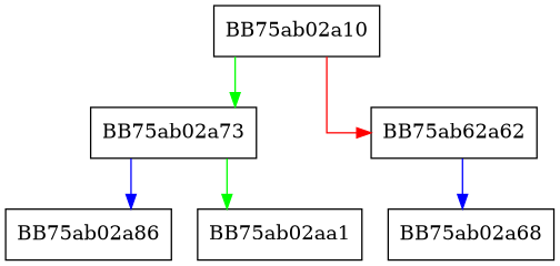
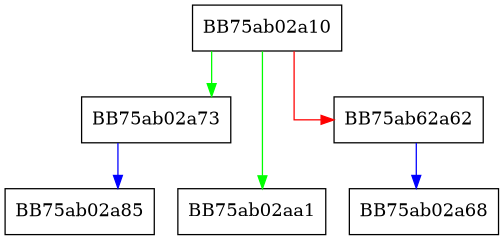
  digraph {
    splines=ortho
    node [shape=box]
    edge [color=green]
    BB75ab02a10
    BB75ab02a73
    n3 [label=BB75ab62a62]
    BB75ab02aa1
-   BB75ab02a85 [label=BB75ab02a86]
+   BB75ab02a85
    BB75ab02a68
    BB75ab02a10 -> BB75ab02a73
    BB75ab02a10 -> n3 [color=red]
-   BB75ab02a73 -> BB75ab02aa1
+   BB75ab02a10 -> BB75ab02aa1
    BB75ab02a73 -> BB75ab02a85 [color=blue]
    n3 -> BB75ab02a68 [color=blue]
  }
